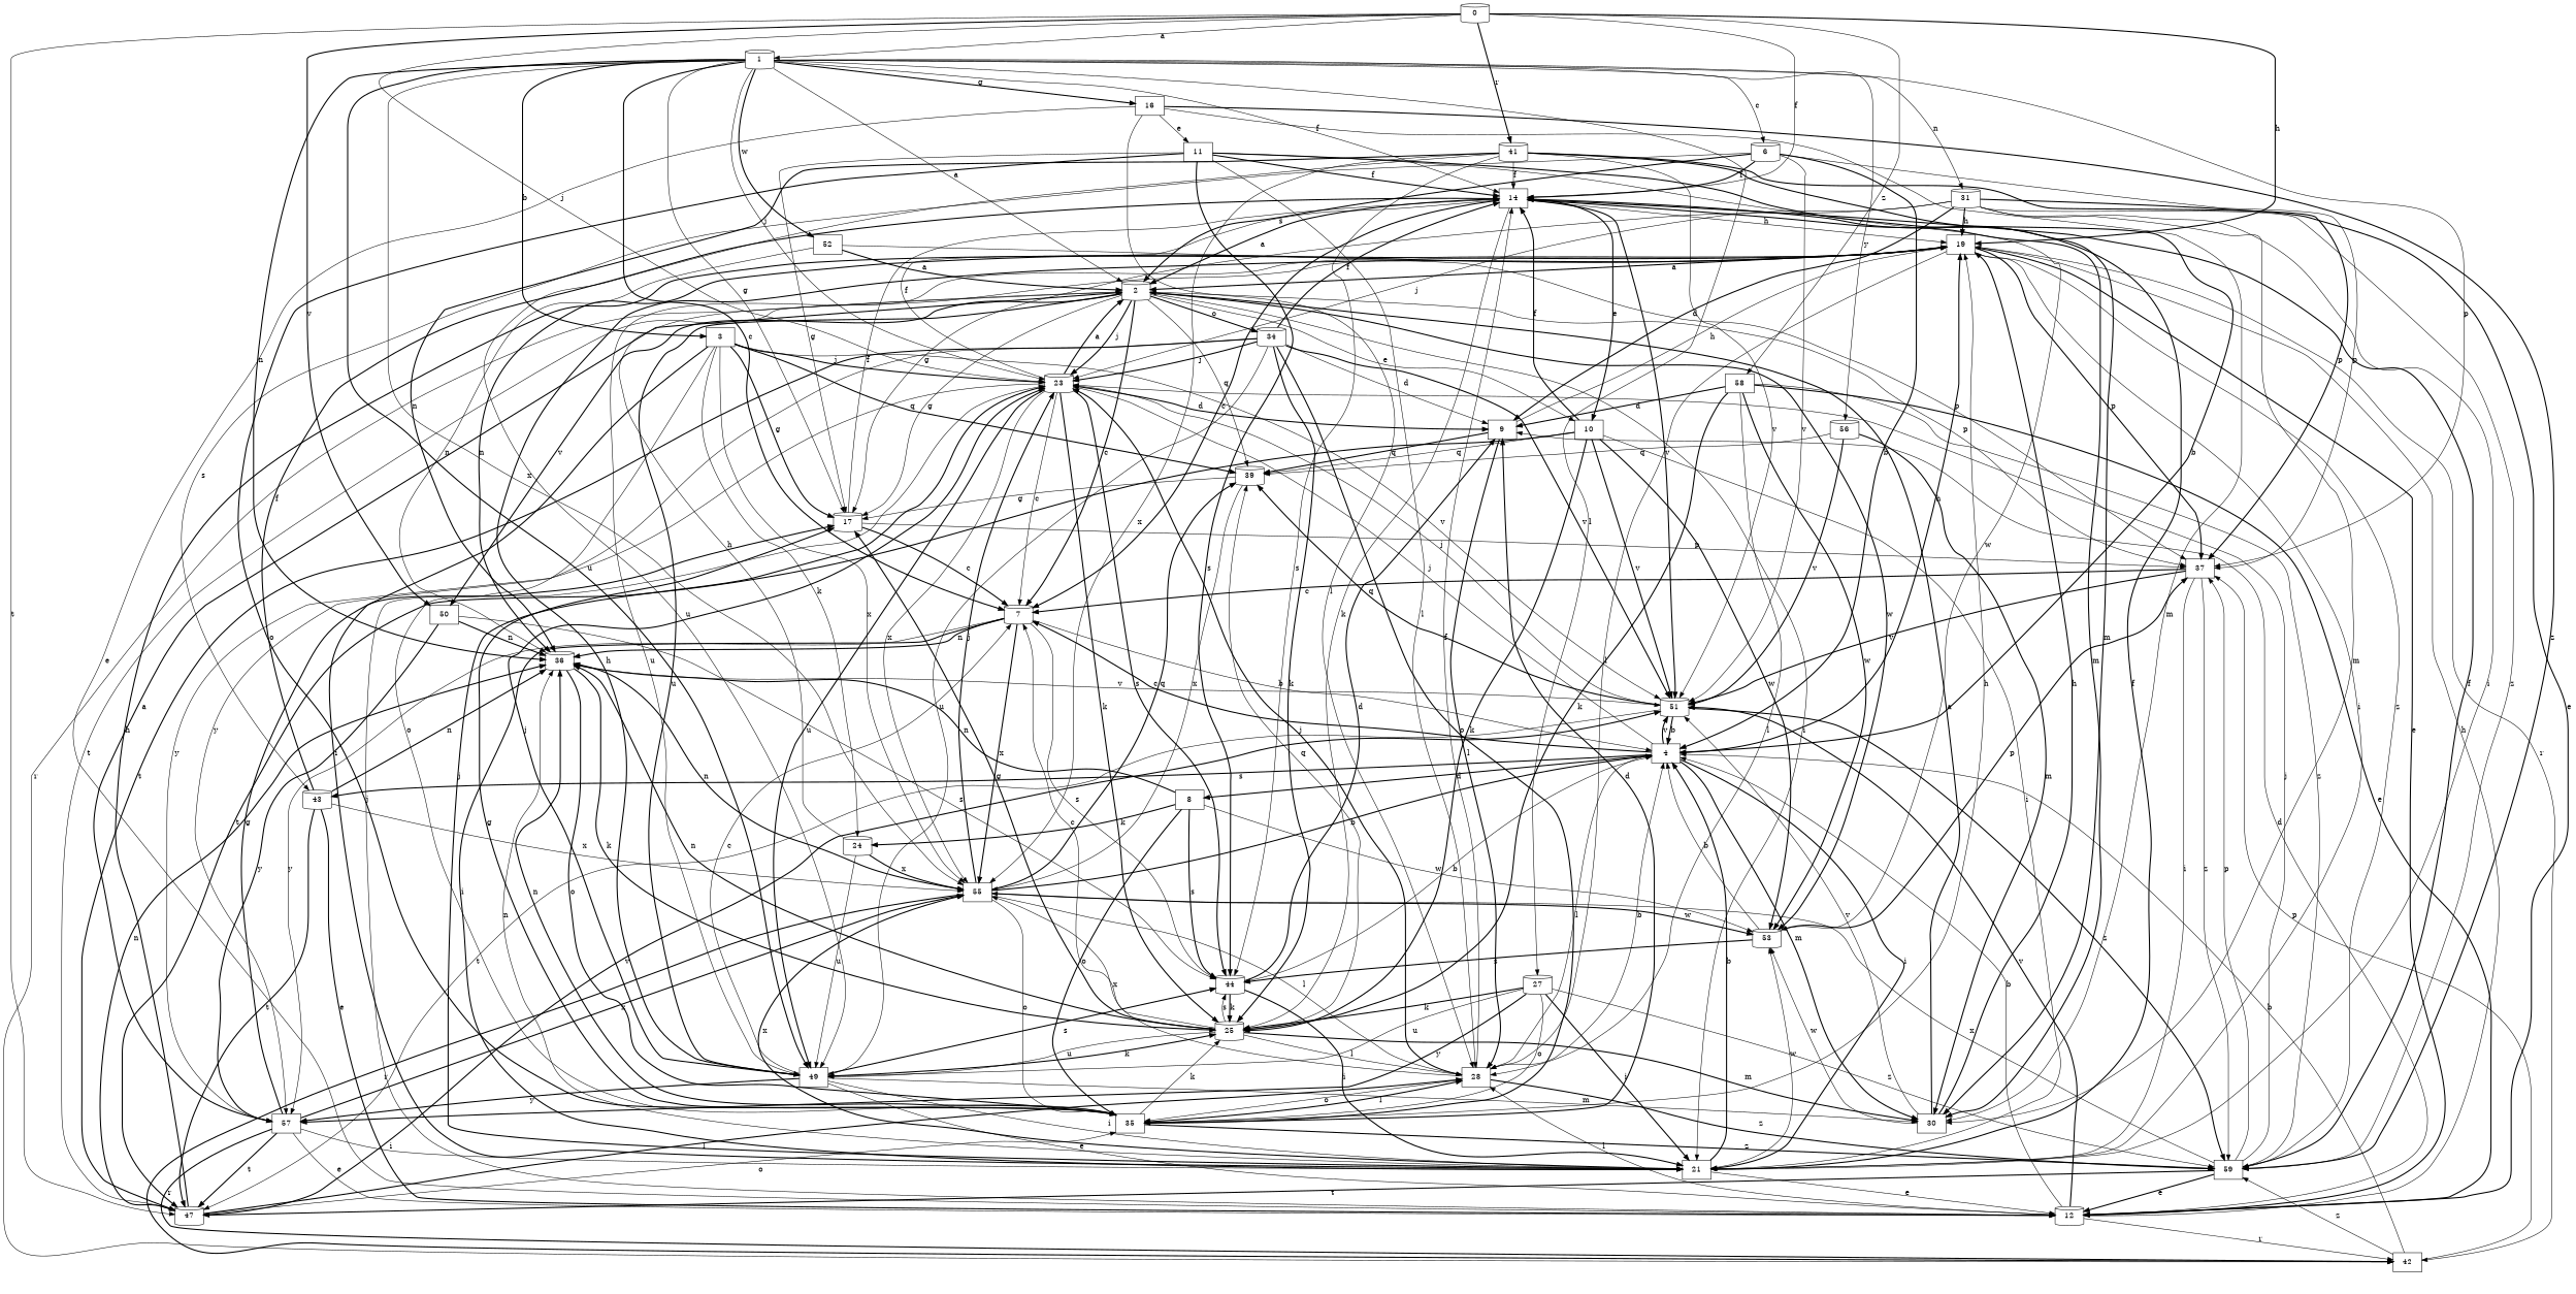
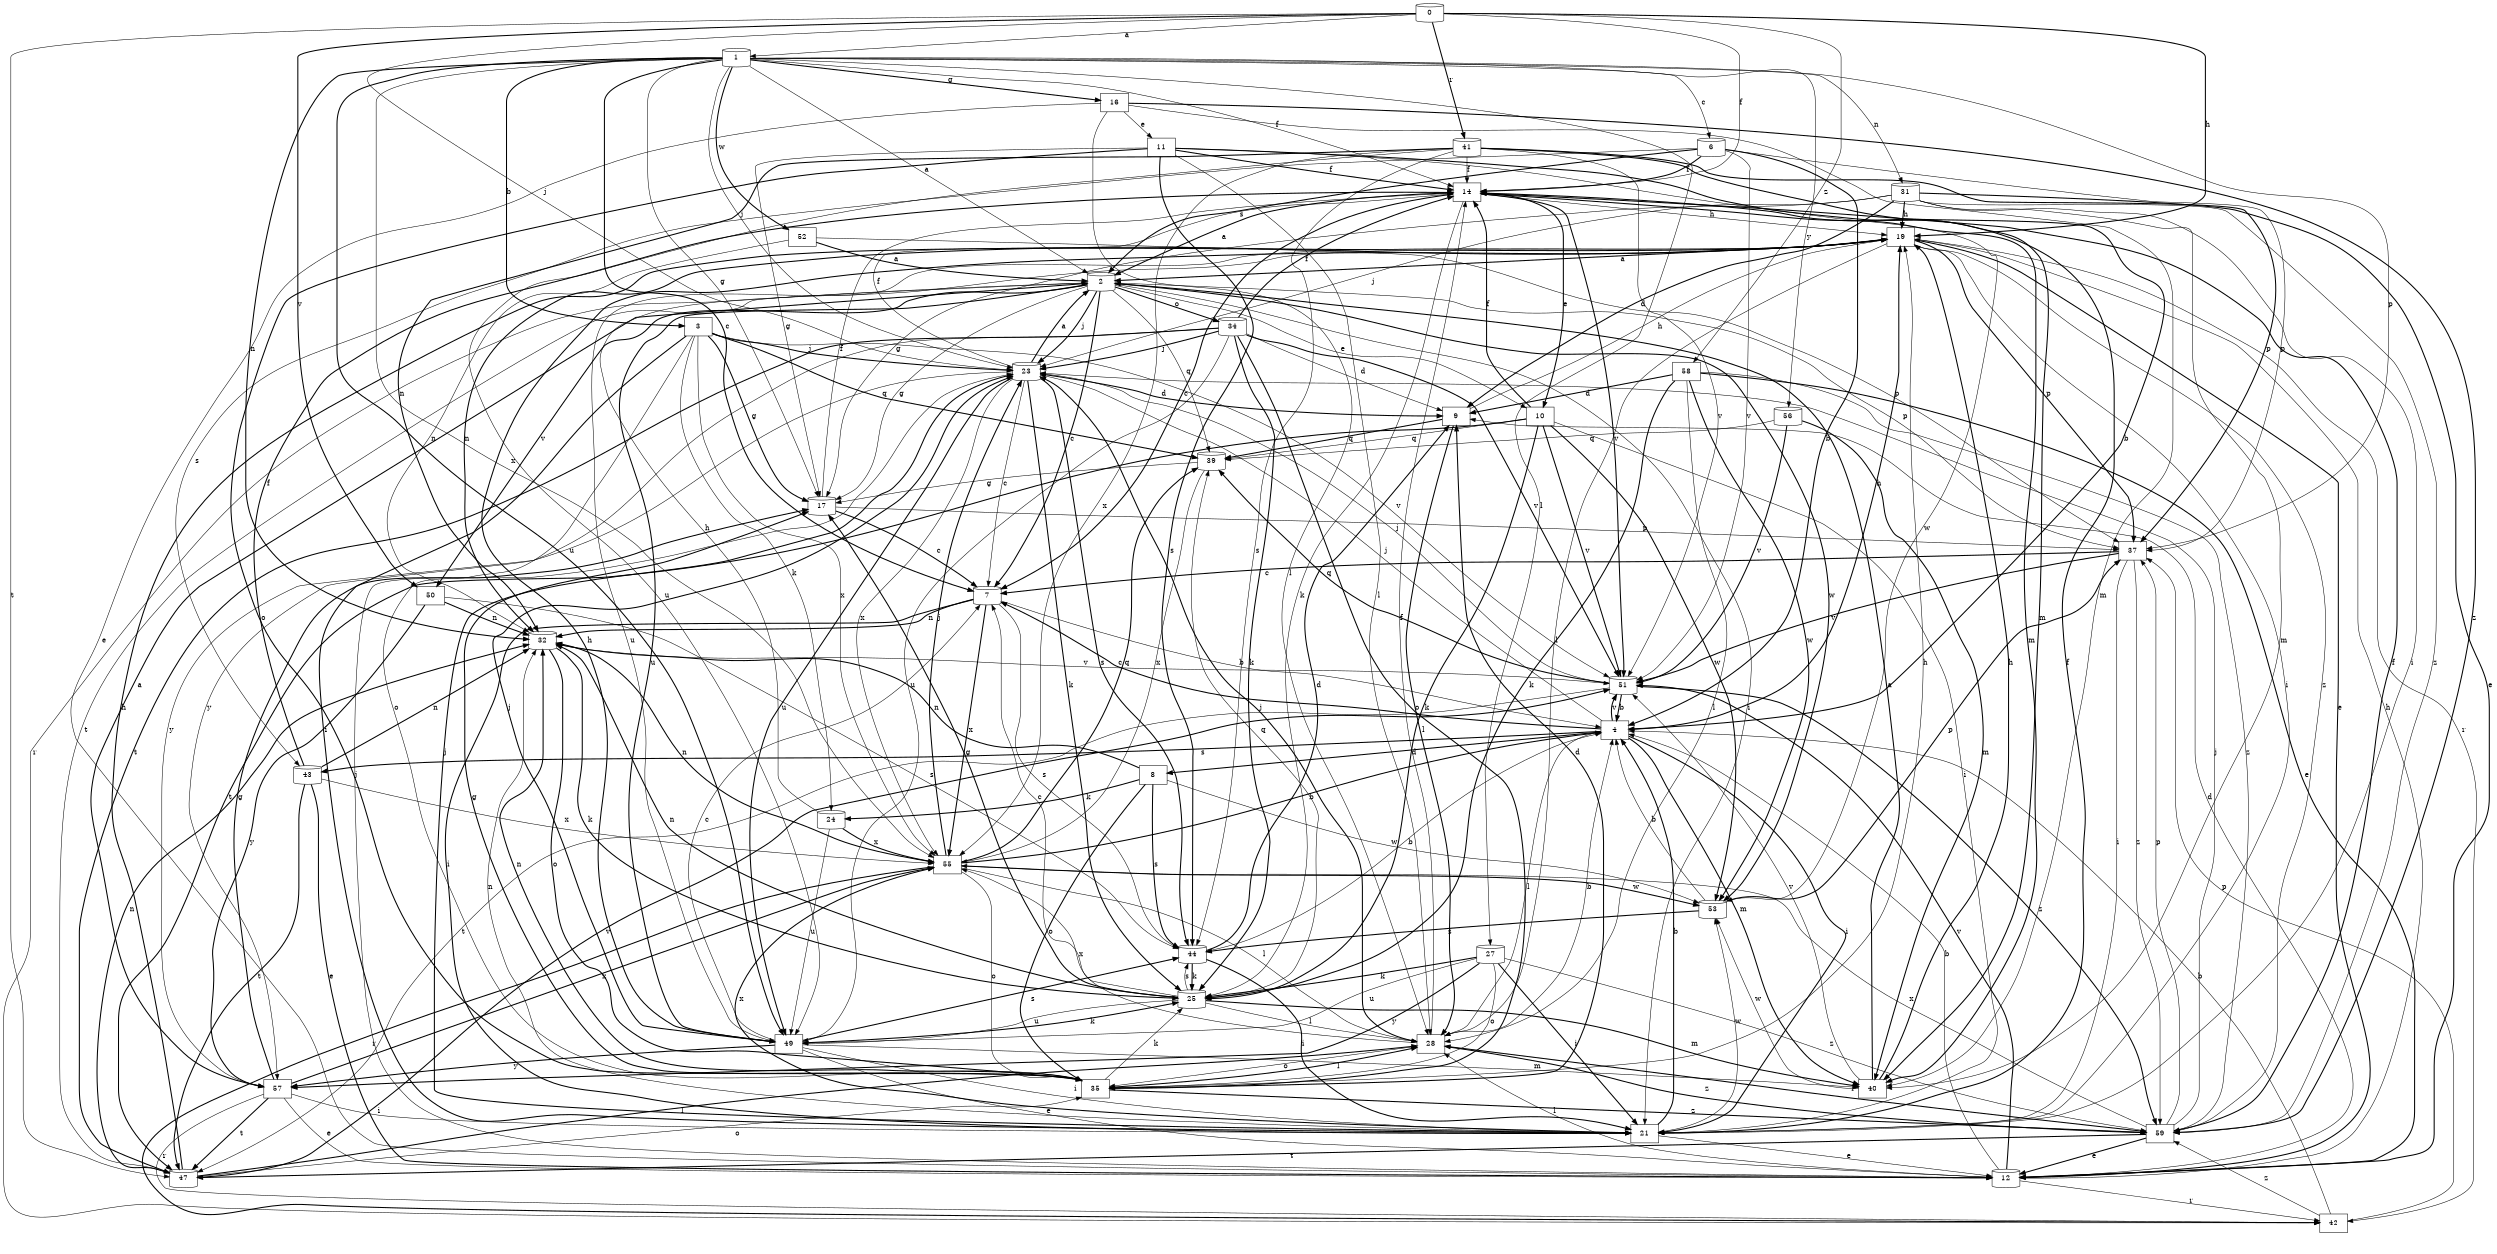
  strict digraph {
    node [shape=cylinder]
    edge [style=bold]
    0
    1
    14 [shape=box]
    19 [shape=box]
    23
    41
    47
    50 [shape=box]
    58 [shape=box]
    2
    3 [shape=box]
    6
    7
    16 [shape=box]
    17
    27
    31
-   32 [label=36]
+   32
    37 [shape=box]
    49 [shape=box]
    52 [shape=box]
    55 [shape=box]
    56
    10 [shape=box]
    51
-   30 [shape=box]
+   30 [shape=box label=40]
    25
    21 [shape=box]
    42 [shape=box]
    28 [shape=box]
    12
    59 [shape=box]
    44
    57 [shape=box]
    9 [shape=box]
    4 [shape=box]
    35 [shape=box]
    53
    34
    39
    24
    43
    11 [shape=box]
    8 [shape=box]
    0 -> 1 [label=a style=solid]
    0 -> 14 [label=f style=solid]
    0 -> 19 [label=h]
    0 -> 23 [label=j style=solid]
    0 -> 41 [label=r]
    0 -> 47 [label=t style=solid]
    0 -> 50 [label=v]
    0 -> 58 [label=z style=solid]
    1 -> 14 [label=f style=solid]
    1 -> 23 [label=j style=solid]
    1 -> 2 [label=a style=solid]
    1 -> 3 [label=b]
    1 -> 6 [label=c style=solid]
    1 -> 7 [label=c]
    1 -> 16 [label=g]
    1 -> 17 [label=g style=solid]
    1 -> 27 [label=l style=solid]
    1 -> 31 [label=n style=solid]
    1 -> 32 [label=n]
    1 -> 37 [label=p style=solid]
    1 -> 49 [label=u]
    1 -> 52 [label=w]
    1 -> 55 [label=x style=solid]
    1 -> 56 [label=y style=solid]
    14 -> 19 [label=h style=solid]
    14 -> 2 [label=a]
    14 -> 7 [label=c]
    14 -> 10 [label=e]
    14 -> 51 [label=v]
    14 -> 30 [label=m]
    14 -> 25 [label=k style=solid]
    19 -> 2 [label=a]
    19 -> 32 [label=n]
    19 -> 37 [label=p]
    19 -> 49 [label=u style=solid]
    19 -> 21 [label=i style=solid]
    19 -> 42 [label=r style=solid]
    19 -> 28 [label=l style=solid]
    19 -> 12 [label=e]
    19 -> 59 [label=z style=solid]
    23 -> 14 [label=f style=solid]
    23 -> 2 [label=a]
    23 -> 7 [label=c style=solid]
    23 -> 49 [label=u]
    23 -> 55 [label=x style=solid]
    23 -> 25 [label=k]
    23 -> 44 [label=s]
    23 -> 57 [label=y style=solid]
    23 -> 9 [label=d]
    41 -> 14 [label=f style=solid]
    41 -> 32 [label=n]
    41 -> 37 [label=p]
    41 -> 49 [label=u style=solid]
    41 -> 55 [label=x style=solid]
    41 -> 51 [label=v style=solid]
    41 -> 44 [label=s style=solid]
    41 -> 4 [label=b]
    47 -> 19 [label=h]
    47 -> 32 [label=n]
    47 -> 51 [label=v]
    47 -> 28 [label=l]
    47 -> 35 [label=o style=solid]
    50 -> 32 [label=n]
    50 -> 44 [label=s style=solid]
    50 -> 57 [label=y]
    58 -> 25 [label=k]
    58 -> 28 [label=l style=solid]
    58 -> 12 [label=e]
    58 -> 59 [label=z style=solid]
    58 -> 9 [label=d]
    58 -> 53 [label=w]
    2 -> 23 [label=j]
    2 -> 47 [label=t style=solid]
    2 -> 50 [label=v]
    2 -> 7 [label=c]
    2 -> 17 [label=g style=solid]
    2 -> 37 [label=p style=solid]
    2 -> 49 [label=u]
    2 -> 10 [label=e style=solid]
    2 -> 21 [label=i style=solid]
    2 -> 42 [label=r style=solid]
    2 -> 53 [label=w]
    2 -> 34 [label=o]
    2 -> 39 [label=q style=solid]
    3 -> 23 [label=j]
    3 -> 17 [label=g]
    3 -> 55 [label=x style=solid]
    3 -> 51 [label=v style=solid]
    3 -> 21 [label=i]
    3 -> 35 [label=o style=solid]
    3 -> 39 [label=q]
    3 -> 24 [label=k style=solid]
    6 -> 14 [label=f]
    6 -> 2 [label=s]
    6 -> 37 [label=p style=solid]
    6 -> 51 [label=v style=solid]
    6 -> 4 [label=b]
    6 -> 43 [label=s style=solid]
    7 -> 32 [label=n]
    7 -> 55 [label=x]
    7 -> 21 [label=i]
    7 -> 44 [label=s style=solid]
-   7 -> 57 [label=y style=solid]
    7 -> 4 [label=b style=solid]
    16 -> 30 [label=m style=solid]
    16 -> 28 [label=l style=solid]
    16 -> 12 [label=e style=solid]
    16 -> 59 [label=z]
    16 -> 11 [label=e style=solid]
    17 -> 14 [label=f style=solid]
    17 -> 7 [label=c]
    17 -> 37 [label=p style=solid]
    27 -> 49 [label=u style=solid]
    27 -> 25 [label=k]
    27 -> 21 [label=i]
    27 -> 59 [label=z style=solid]
    27 -> 57 [label=y]
    27 -> 35 [label=o style=solid]
    31 -> 19 [label=h]
    31 -> 23 [label=j style=solid]
    31 -> 17 [label=g style=solid]
    31 -> 30 [label=m style=solid]
    31 -> 21 [label=i style=solid]
    31 -> 12 [label=e]
    31 -> 59 [label=z style=solid]
    31 -> 9 [label=d]
    32 -> 51 [label=v style=solid]
    32 -> 25 [label=k]
    32 -> 35 [label=o]
    37 -> 7 [label=c]
    37 -> 51 [label=v]
    37 -> 21 [label=i style=solid]
    37 -> 59 [label=z style=solid]
    49 -> 19 [label=h]
    49 -> 23 [label=j]
    49 -> 7 [label=c style=solid]
    49 -> 30 [label=m style=solid]
    49 -> 25 [label=k]
    49 -> 21 [label=i style=solid]
    49 -> 12 [label=e style=solid]
    49 -> 44 [label=s]
    49 -> 57 [label=y]
    52 -> 2 [label=a]
    52 -> 32 [label=n style=solid]
    52 -> 37 [label=p style=solid]
    55 -> 23 [label=j]
    55 -> 32 [label=n]
    55 -> 42 [label=r]
    55 -> 28 [label=l style=solid]
    55 -> 4 [label=b]
    55 -> 35 [label=o style=solid]
    55 -> 53 [label=w]
    55 -> 39 [label=q]
    56 -> 51 [label=v]
    56 -> 30 [label=m]
    56 -> 39 [label=q style=solid]
    10 -> 14 [label=f]
    10 -> 47 [label=t]
    10 -> 51 [label=v]
    10 -> 25 [label=k]
    10 -> 21 [label=i style=solid]
    10 -> 53 [label=w]
    10 -> 39 [label=q style=solid]
    51 -> 23 [label=j style=solid]
    51 -> 47 [label=t style=solid]
    51 -> 59 [label=z]
    51 -> 4 [label=b]
    51 -> 39 [label=q]
    30 -> 19 [label=h]
    30 -> 2 [label=a]
    30 -> 51 [label=v style=solid]
    30 -> 53 [label=w style=solid]
    25 -> 7 [label=c style=solid]
    25 -> 17 [label=g]
    25 -> 32 [label=n]
    25 -> 49 [label=u style=solid]
    25 -> 30 [label=m]
    25 -> 28 [label=l style=solid]
    25 -> 44 [label=s style=solid]
    25 -> 39 [label=q style=solid]
    21 -> 14 [label=f]
    21 -> 23 [label=j]
    21 -> 32 [label=n style=solid]
    21 -> 55 [label=x]
    21 -> 12 [label=e style=solid]
    21 -> 4 [label=b]
    21 -> 53 [label=w style=solid]
    42 -> 37 [label=p style=solid]
    42 -> 59 [label=z style=solid]
    42 -> 4 [label=b style=solid]
    28 -> 14 [label=f style=solid]
    28 -> 23 [label=j]
    28 -> 55 [label=x style=solid]
    28 -> 59 [label=z]
    28 -> 4 [label=b style=solid]
    28 -> 35 [label=o style=solid]
    12 -> 19 [label=h style=solid]
    12 -> 23 [label=j style=solid]
    12 -> 51 [label=v]
    12 -> 42 [label=r style=solid]
    12 -> 28 [label=l style=solid]
    12 -> 9 [label=d style=solid]
    12 -> 4 [label=b style=solid]
    59 -> 14 [label=f]
    59 -> 23 [label=j style=solid]
    59 -> 47 [label=t]
    59 -> 37 [label=p style=solid]
    59 -> 55 [label=x style=solid]
+   59 -> 28 [label=l]
    59 -> 12 [label=e]
    44 -> 25 [label=k]
    44 -> 21 [label=i]
    44 -> 9 [label=d]
    44 -> 4 [label=b style=solid]
    57 -> 47 [label=t]
    57 -> 2 [label=a]
    57 -> 17 [label=g]
    57 -> 55 [label=x]
    57 -> 21 [label=i style=solid]
-   57 -> 42 [label=r]
+   57 -> 42 [label=r style=solid]
    57 -> 12 [label=e style=solid]
    9 -> 19 [label=h style=solid]
    9 -> 28 [label=l]
    9 -> 39 [label=q]
    4 -> 19 [label=h]
    4 -> 23 [label=j style=solid]
    4 -> 7 [label=c]
    4 -> 51 [label=v]
    4 -> 30 [label=m]
    4 -> 21 [label=i]
    4 -> 28 [label=l style=solid]
    4 -> 43 [label=s]
    4 -> 8 [label=d]
    35 -> 19 [label=h style=solid]
    35 -> 17 [label=g]
    35 -> 32 [label=n]
    35 -> 25 [label=k style=solid]
    35 -> 28 [label=l]
    35 -> 59 [label=z]
    35 -> 9 [label=d]
    53 -> 37 [label=p]
    53 -> 44 [label=s]
    53 -> 4 [label=b style=solid]
    34 -> 14 [label=f]
    34 -> 23 [label=j]
    34 -> 47 [label=t]
    34 -> 49 [label=u style=solid]
    34 -> 51 [label=v]
    34 -> 25 [label=k]
    34 -> 57 [label=y style=solid]
    34 -> 9 [label=d style=solid]
    34 -> 35 [label=o]
    39 -> 17 [label=g style=solid]
    39 -> 55 [label=x style=solid]
    24 -> 19 [label=h style=solid]
    24 -> 49 [label=u style=solid]
    24 -> 55 [label=x]
    43 -> 14 [label=f]
    43 -> 47 [label=t]
    43 -> 32 [label=n]
    43 -> 55 [label=x style=solid]
    43 -> 12 [label=e]
    11 -> 14 [label=f]
    11 -> 17 [label=g style=solid]
    11 -> 30 [label=m]
    11 -> 28 [label=l style=solid]
    11 -> 44 [label=s]
    11 -> 35 [label=o]
    11 -> 53 [label=w style=solid]
    8 -> 32 [label=n]
    8 -> 44 [label=s]
    8 -> 35 [label=o]
    8 -> 53 [label=w style=solid]
    8 -> 24 [label=k]
  }
